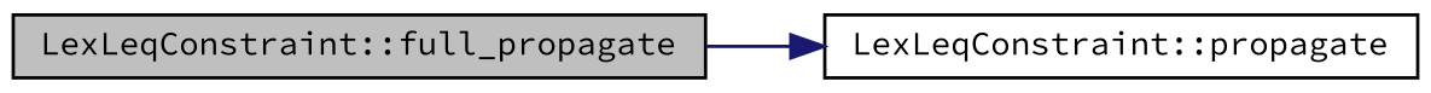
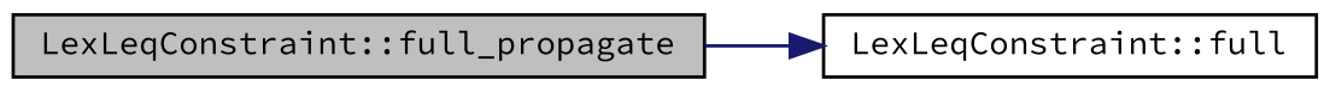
  digraph {
    rankdir=LR
    fontname="Source Code Pro"
    node [color=black fontname="Source Code Pro" fontsize=10 shape=record style=filled]
    n1 [fillcolor=grey75 fontcolor=black height=0.2 label="LexLeqConstraint::full_propagate" width=0.4]
-   n2 [fillcolor=white height=0.2 label="LexLeqConstraint::propagate" width=0.4]
+   n2 [fillcolor=white height=0.2 label="LexLeqConstraint::full" width=0.4]
    n1 -> n2 [color=midnightblue fontname="Source Code Pro" fontsize=10 labelfontname=FreeSans labelfontsize=10 style=solid]
  }
